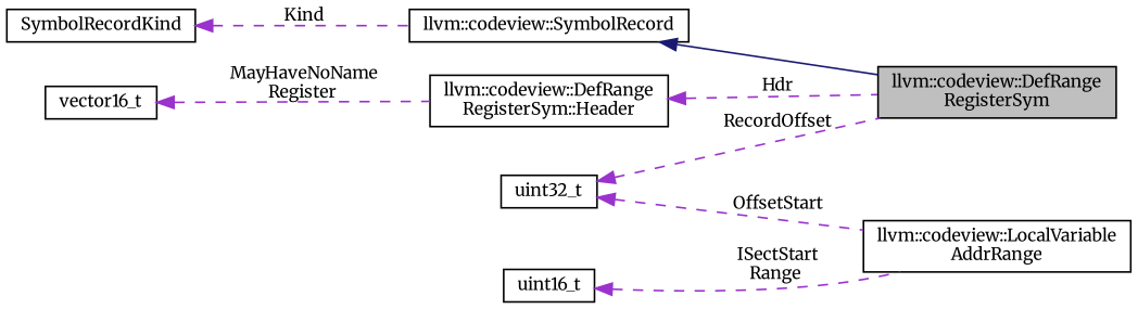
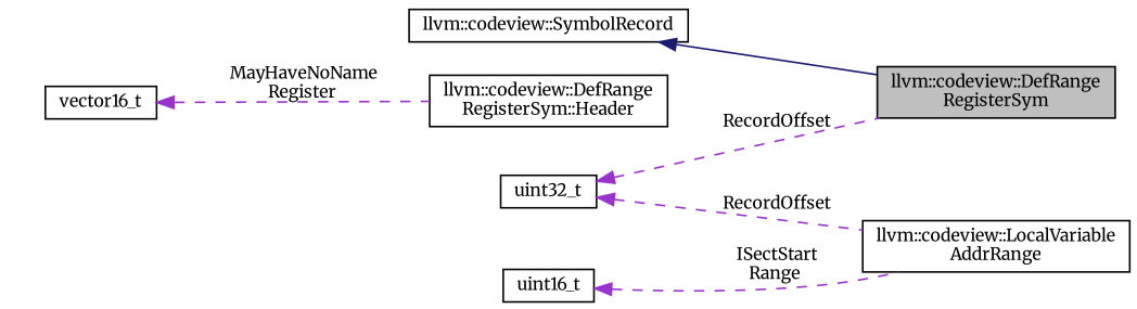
  digraph {
    fontname=Merriweather
    rankdir=LR
    node [color=black fontname=Merriweather fontsize=10 shape=box]
    edge [color=darkorchid3 dir=back fontname=Merriweather fontsize=10 labelfontname=Helvetica labelfontsize=10 style=dashed]
    n1 [fillcolor=grey75 fontcolor=black height=0.2 label="llvm::codeview::DefRange\lRegisterSym" style=filled width=0.4]
    n2 [height=0.2 label="llvm::codeview::SymbolRecord" width=0.4]
-   n3 [height=0.2 label=SymbolRecordKind width=0.4]
    n4 [height=0.2 label="llvm::codeview::DefRange\lRegisterSym::Header" width=0.4]
    n5 [height=0.2 label=vector16_t width=0.4]
    n6 [height=0.2 label="llvm::codeview::LocalVariable\lAddrRange" width=0.4]
    n7 [height=0.2 label=uint32_t width=0.4]
    n8 [height=0.2 label=uint16_t width=0.4]
    n2 -> n1 [color=midnightblue style=solid]
-   n3 -> n2 [label=" Kind"]
-   n4 -> n1 [label=" Hdr"]
    n5 -> n4 [label=" MayHaveNoName\nRegister"]
    n7 -> n1 [label=" RecordOffset"]
-   n7 -> n6 [label=" OffsetStart"]
+   n7 -> n6 [label=" RecordOffset"]
    n8 -> n6 [label=" ISectStart\nRange"]
  }
